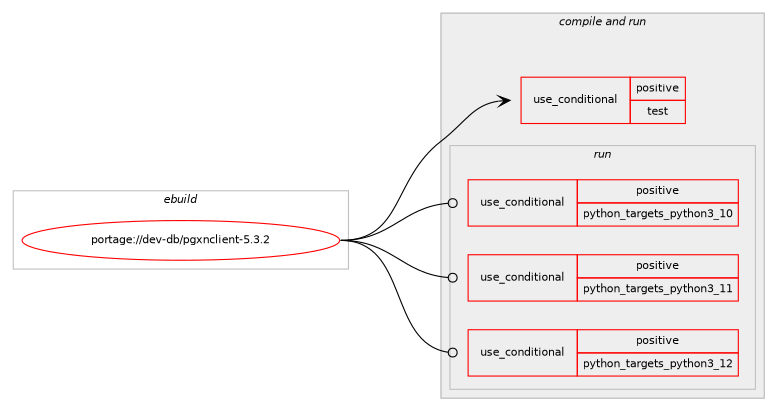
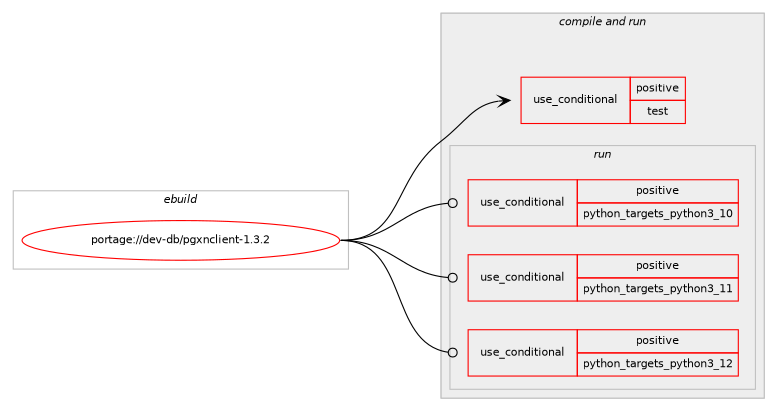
  digraph {
    compound=true
    concentrate=true
    fontname=Helvetica
    fontsize=10
    newrank=true
    rankdir=LR
    ranksep=1.5
    node [color=red fontname=Helvetica fontsize=10 shape=none]
    edge [arrowhead=odot headport=w style=solid tailport=e weight=20]
-   n1 [label="portage://dev-db/pgxnclient-5.3.2" width=4 shape=""]
+   n1 [label="portage://dev-db/pgxnclient-1.3.2" width=4 shape=""]
    n2 [label=<<TABLE BORDER="0" CELLBORDER="1" CELLSPACING="0" CELLPADDING="4"><TR><TD ROWSPAN="3" CELLPADDING="10">use_conditional</TD></TR><TR><TD>positive</TD></TR><TR><TD>test</TD></TR></TABLE>>]
    n3 [label=<<TABLE BORDER="0" CELLBORDER="1" CELLSPACING="0" CELLPADDING="4"><TR><TD ROWSPAN="3" CELLPADDING="10">use_conditional</TD></TR><TR><TD>positive</TD></TR><TR><TD>python_targets_python3_10</TD></TR></TABLE>>]
    n4 [label=<<TABLE BORDER="0" CELLBORDER="1" CELLSPACING="0" CELLPADDING="4"><TR><TD ROWSPAN="3" CELLPADDING="10">use_conditional</TD></TR><TR><TD>positive</TD></TR><TR><TD>python_targets_python3_11</TD></TR></TABLE>>]
    n5 [label=<<TABLE BORDER="0" CELLBORDER="1" CELLSPACING="0" CELLPADDING="4"><TR><TD ROWSPAN="3" CELLPADDING="10">use_conditional</TD></TR><TR><TD>positive</TD></TR><TR><TD>python_targets_python3_12</TD></TR></TABLE>>]
    subgraph cluster_1 {
      color=gray
      label=<<i>ebuild</i>>
      rank=same
      n1
    }
    subgraph cluster_2 {
      color=gray
      label=<<i>dependencies</i>>
      subgraph cluster_3 {
        color=gray
        fillcolor="#eeeeee"
        label=<<i>compile</i>>
        style=filled
        subgraph sub_4 {
          color=gray
          fillcolor="#eeeeee"
          label=<<i>compile</i>>
          style=filled
          n2
        }
      }
      subgraph cluster_5 {
        color=gray
        fillcolor="#eeeeee"
        label=<<i>compile and run</i>>
        style=filled
      }
      subgraph cluster_6 {
        color=gray
        fillcolor="#eeeeee"
        label=<<i>run</i>>
        style=filled
        subgraph sub_7 {
          color=gray
          fillcolor="#eeeeee"
          label=<<i>run</i>>
          style=filled
          n3
        }
        subgraph sub_8 {
          color=gray
          fillcolor="#eeeeee"
          label=<<i>run</i>>
          style=filled
          n4
        }
        subgraph sub_9 {
          color=gray
          fillcolor="#eeeeee"
          label=<<i>run</i>>
          style=filled
          n5
        }
      }
    }
    subgraph cluster_10 {
      color=gray
      label=<<i>candidates</i>>
      rank=same
    }
    n1 -> n2 [arrowhead=vee]
    n1 -> n3
    n1 -> n4
    n1 -> n5
  }
